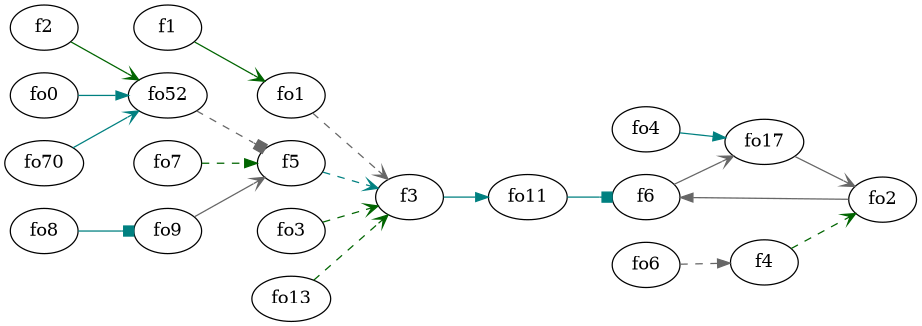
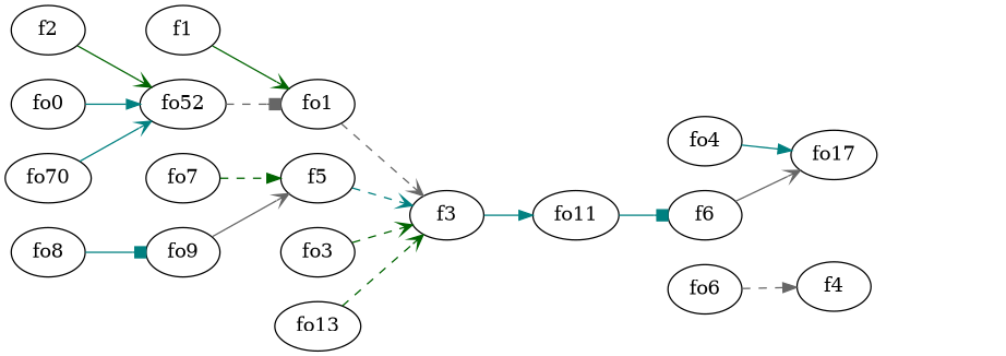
  strict digraph {
    rankdir=LR
    edge [arrowhead=vee color=gray40 style=solid weight=2]
    f1
    fo1
    f3
    n4 [label=fo52]
    f2
    f5
    fo11
    f6
    f4
-   fo2
    n11 [label=fo17]
    fo3
    fo4
    n14 [label=fo0]
    fo6
    fo7
    fo8
    fo9
    n19 [label=fo70]
    fo13
    f1 -> fo1 [color=darkgreen]
    fo1 -> f3 [style=dashed]
    f3 -> fo11 [arrowhead=normal color=teal]
-   n4 -> f5 [arrowhead=box style=dashed]
+   n4 -> fo1 [arrowhead=box style=dashed]
    f2 -> n4 [color=darkgreen]
    f5 -> f3 [color=teal style=dashed]
    fo11 -> f6 [arrowhead=box color=teal]
    f6 -> n11
-   f4 -> fo2 [color=darkgreen style=dashed]
-   fo2 -> f6 [arrowhead=normal]
-   n11 -> fo2
    fo3 -> f3 [color=darkgreen style=dashed]
    fo4 -> n11 [arrowhead=normal color=teal]
    n14 -> n4 [arrowhead=normal color=teal]
    fo6 -> f4 [arrowhead=normal style=dashed]
    fo7 -> f5 [arrowhead=normal color=darkgreen style=dashed]
    fo8 -> fo9 [arrowhead=box color=teal]
    fo9 -> f5
    n19 -> n4 [color=teal]
    fo13 -> f3 [color=darkgreen style=dashed]
  }
